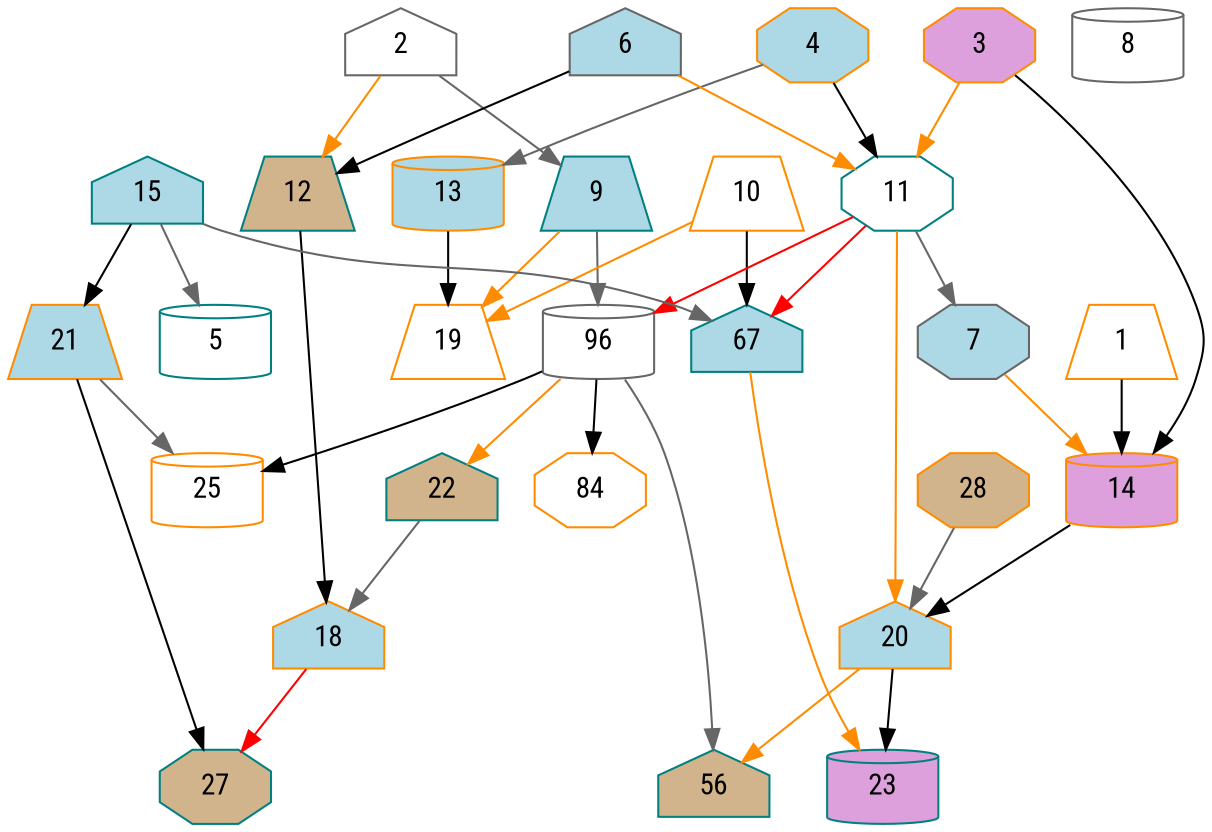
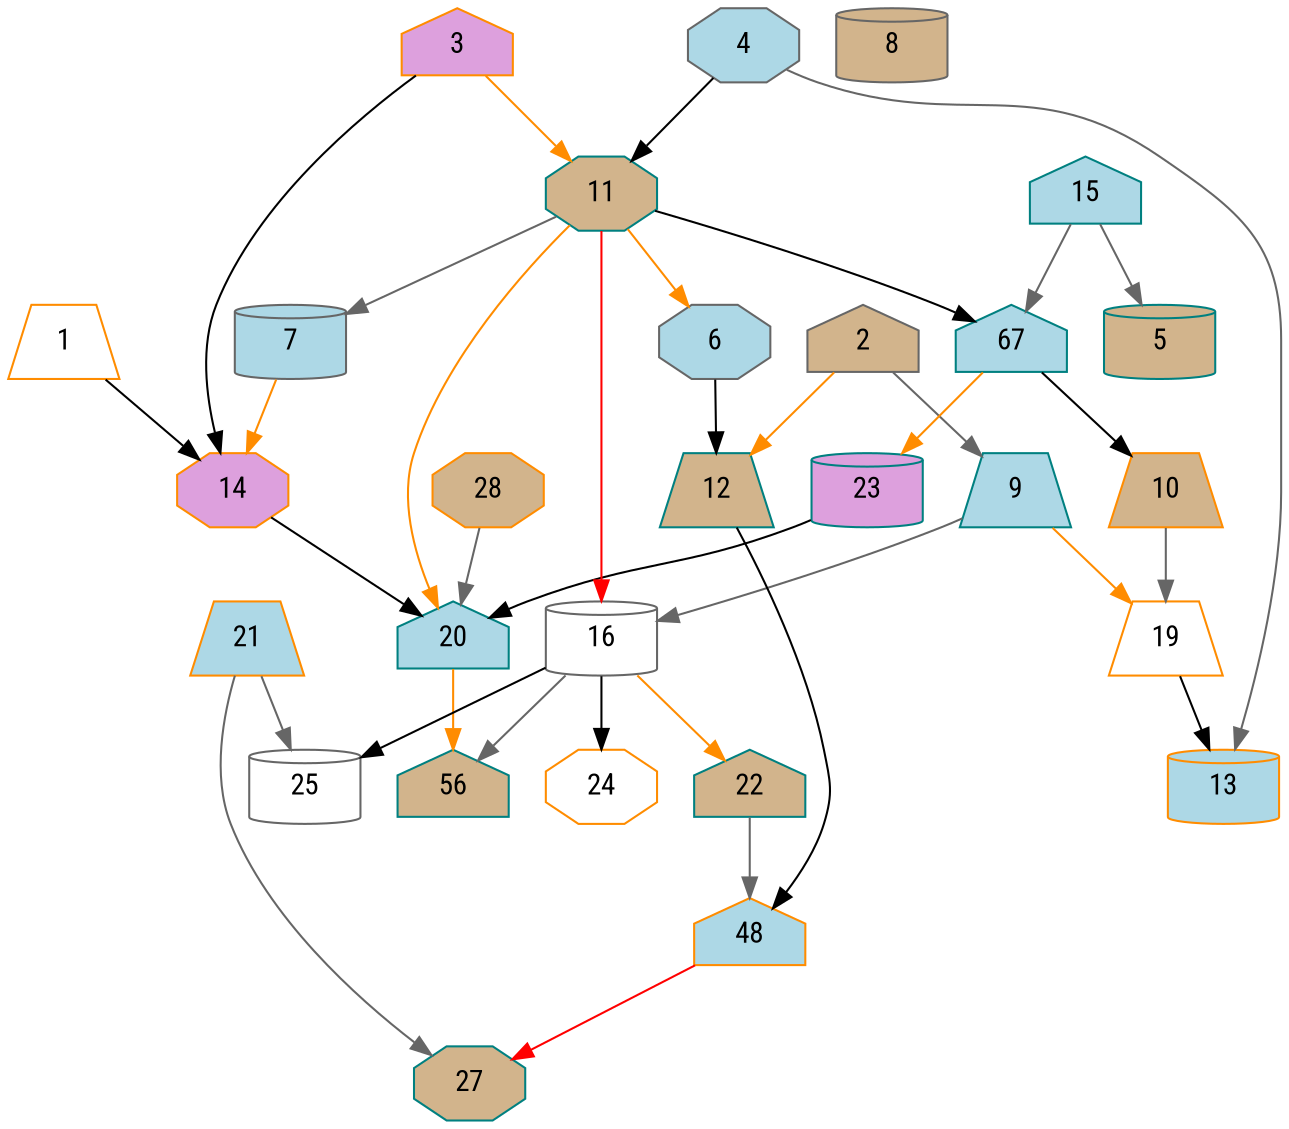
  digraph {
    fontname="Roboto Condensed"
    node [alpha=0.08 color=teal fillcolor=lightblue fontname="Roboto Condensed" shape=house style=filled]
    edge [color=black fontname="Roboto Condensed"]
    1 [alpha=0.17 color=darkorange expect_size=68447120557419352 fillcolor=white shape=trapezium]
-   14 [color=darkorange expect_size=4694971253633973 fillcolor=plum shape=cylinder]
-   20 [color=darkorange expect_size=51885801133458160]
+   14 [color=darkorange expect_size=4694971253633973 fillcolor=plum shape=octagon]
+   20 [expect_size=51885801133458160]
    n4 [alpha=0.01 expect_size=691546986406722 fillcolor=tan label=56]
    23 [alpha=0.13 expect_size=78310052671183126528 fillcolor=plum shape=cylinder]
-   2 [alpha=0.11 color=gray40 expect_size=6861252384694206464 fillcolor=white]
+   2 [alpha=0.11 color=gray40 expect_size=6861252384694206464 fillcolor=tan]
    9 [alpha=0.19 expect_size=1893357682362406144 shape=trapezium]
    12 [alpha=0.02 expect_size=51801346020110592 fillcolor=tan shape=trapezium]
-   16 [alpha=0.07 color=gray40 expect_size=13595732622978190 fillcolor=white shape=cylinder label=96]
+   16 [alpha=0.07 color=gray40 expect_size=13595732622978190 fillcolor=white shape=cylinder]
    19 [alpha=0.04 color=darkorange expect_size=5261519621193728000 fillcolor=white shape=trapezium]
-   10 [alpha=0.01 color=darkorange expect_size=3117625950506592 fillcolor=white shape=trapezium]
+   10 [alpha=0.01 color=darkorange expect_size=3117625950506592 fillcolor=tan shape=trapezium]
    n12 [alpha=0.09 expect_size=83783259930738960 label=67]
    22 [alpha=0.19 expect_size=41803664276927080 fillcolor=tan]
-   24 [alpha=0.07 color=darkorange expect_size=10115899310601142272 fillcolor=white shape=octagon label=84]
-   25 [alpha=0.01 color=darkorange expect_size=125429729745067573248 fillcolor=white shape=cylinder]
-   3 [alpha=0.09 color=darkorange expect_size=1845483913083099283456 fillcolor=plum shape=octagon]
-   11 [alpha=0.10 expect_size=320123305214926272 fillcolor=white shape=octagon]
-   7 [alpha=0.15 color=gray40 expect_size=2948128011280788480 shape=octagon]
-   4 [alpha=0.14 color=darkorange expect_size=6238418321276928000 shape=octagon]
+   24 [alpha=0.07 color=darkorange expect_size=10115899310601142272 fillcolor=white shape=octagon]
+   25 [alpha=0.01 color=gray40 expect_size=125429729745067573248 fillcolor=white shape=cylinder]
+   3 [alpha=0.09 color=darkorange expect_size=1845483913083099283456 fillcolor=plum]
+   11 [alpha=0.10 expect_size=320123305214926272 fillcolor=tan shape=octagon]
+   7 [alpha=0.15 color=gray40 expect_size=2948128011280788480 shape=cylinder]
+   4 [alpha=0.14 color=gray40 expect_size=6238418321276928000 shape=octagon]
    13 [alpha=0.03 color=darkorange expect_size=230044102601031548928 shape=cylinder]
-   5 [expect_size=23458722758698592 fillcolor=white shape=cylinder]
+   5 [expect_size=23458722758698592 fillcolor=tan shape=cylinder]
    15 [alpha=0.16 expect_size=1554810333688644]
    21 [alpha=0.15 color=darkorange expect_size=109144499199934464000 shape=trapezium]
    27 [alpha=0.05 expect_size=48129308130645768 fillcolor=tan shape=octagon]
-   6 [alpha=0.00 color=gray40 expect_size=533761371544962240]
-   18 [alpha=0.05 color=darkorange expect_size=1178416954427553349632]
-   8 [alpha=0.14 color=gray40 expect_size=38859177397275784 fillcolor=white shape=cylinder]
+   6 [alpha=0.00 color=gray40 expect_size=533761371544962240 shape=octagon]
+   18 [alpha=0.05 color=darkorange expect_size=1178416954427553349632 label=48]
+   8 [alpha=0.14 color=gray40 expect_size=38859177397275784 fillcolor=tan shape=cylinder]
    28 [alpha=0.04 color=darkorange expect_size=38805714381356200 fillcolor=tan shape=octagon]
    1 -> 14
    14 -> 20
    20 -> n4 [color=darkorange]
-   20 -> 23
+   23 -> 20
    2 -> 9 [color=gray40]
    2 -> 12 [color=darkorange]
    9 -> 16 [color=gray40]
    9 -> 19 [color=darkorange]
    12 -> 18
    16 -> n4 [color=gray40]
    16 -> 22 [color=darkorange]
    16 -> 24
    16 -> 25
-   10 -> 19 [color=darkorange]
-   10 -> n12
+   10 -> 19 [color=gray40]
+   n12 -> 10
    n12 -> 23 [color=darkorange]
    22 -> 18 [color=gray40]
    3 -> 14
    3 -> 11 [color=darkorange]
    11 -> 20 [color=darkorange]
    11 -> 16 [color=red]
-   11 -> n12 [color=red]
+   11 -> n12
    11 -> 7 [color=gray40]
    7 -> 14 [color=darkorange]
    4 -> 11
    4 -> 13 [color=gray40]
-   13 -> 19
+   19 -> 13
    15 -> n12 [color=gray40]
    15 -> 5 [color=gray40]
-   15 -> 21
    21 -> 25 [color=gray40]
-   21 -> 27
+   21 -> 27 [color=gray40]
    6 -> 12
-   6 -> 11 [color=darkorange]
+   11 -> 6 [color=darkorange]
    18 -> 27 [color=red]
    28 -> 20 [color=gray40]
  }
